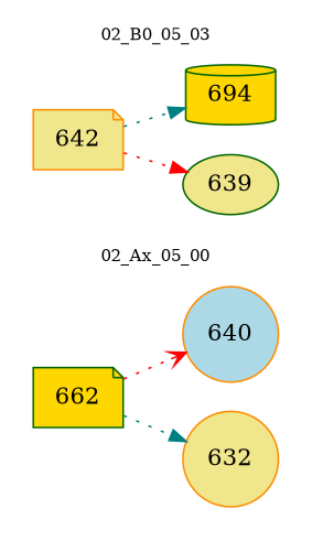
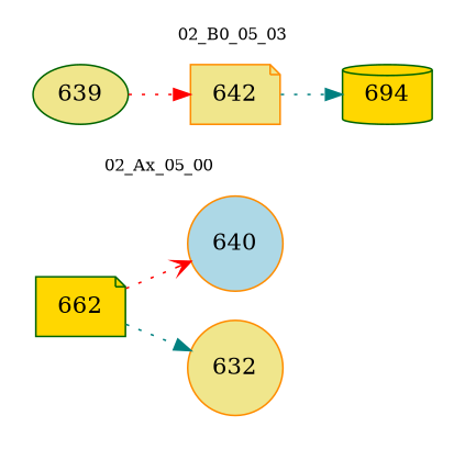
  digraph {
    rankdir=LR
    node [color=darkgreen fillcolor=khaki shape=note style=filled]
    edge [arrowhead=normal color=teal style=dotted]
    n1 [fillcolor=gold label=662]
    n2 [color=darkorange label=632 shape=circle]
    n3 [color=darkorange fillcolor=lightblue label=640 shape=circle]
    n4 [color=darkorange label=642]
    n5 [label=639 shape=ellipse]
    n6 [fillcolor=gold label=694 shape=cylinder]
    subgraph cluster_1 {
      color=white
      fontsize=10
      label="02_Ax_05_00"
      n1
      n2
      n3
    }
    subgraph cluster_2 {
      color=white
      fontsize=10
      label="02_B0_05_03"
      n4
      n5
      n6
    }
    n1 -> n2
    n1 -> n3 [arrowhead=vee color=red]
-   n4 -> n5 [color=red]
+   n5 -> n4 [color=red]
    n4 -> n6
  }
